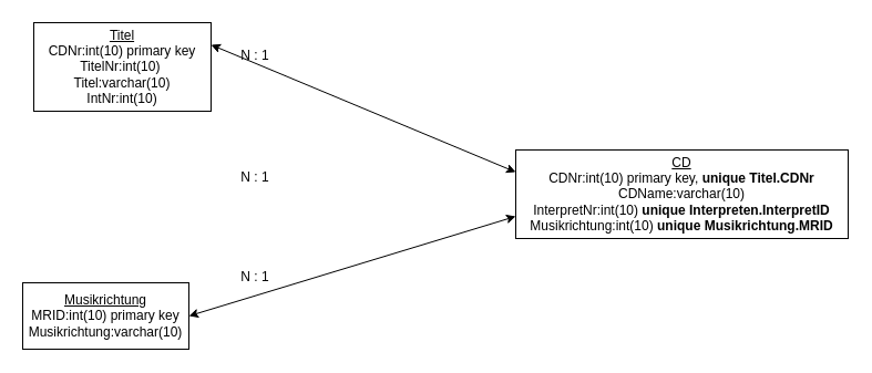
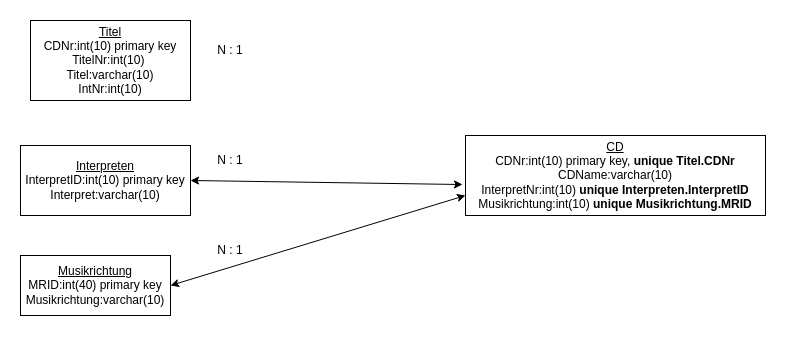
  <mxCell id="0" />
  <mxCell id="1" parent="0" />
  <mxCell id="2" value="&lt;u&gt;Titel&lt;/u&gt;&lt;br&gt;CDNr:int(10) primary key&lt;br&gt;TitelNr:int(10)&amp;nbsp;&lt;br&gt;Titel:varchar(10)&lt;br&gt;IntNr:int(10)" style="rounded=0;whiteSpace=wrap;html=1;" vertex="1" parent="1"><mxGeometry x="30" y="20" width="160" height="80" as="geometry" /></mxCell>
  <mxCell id="3" value="&lt;u&gt;CD&lt;/u&gt;&lt;br&gt;CDNr:int(10) primary key, &lt;b&gt;unique Titel.CDNr&lt;/b&gt;&lt;br&gt;CDName:varchar(10)&lt;br&gt;InterpretNr:int(10) &lt;b&gt;unique Interpreten.InterpretID&lt;/b&gt;&lt;br&gt;Musikrichtung:int(10) &lt;b&gt;unique Musikrichtung.MRID&lt;/b&gt;" style="rounded=0;whiteSpace=wrap;html=1;" vertex="1" parent="1"><mxGeometry x="465" y="135" width="300" height="80" as="geometry" /></mxCell>
- <mxCell id="5" value="&lt;u&gt;Musikrichtung&lt;/u&gt;&lt;br&gt;MRID:int(10) primary key&lt;br&gt;Musikrichtung:varchar(10)" style="rounded=0;whiteSpace=wrap;html=1;" vertex="1" parent="1"><mxGeometry x="20" y="255" width="150" height="60" as="geometry" /></mxCell>
+ <mxCell id="4" value="&lt;u&gt;Interpreten&lt;/u&gt;&lt;br&gt;InterpretID:int(10) primary key&lt;br&gt;Interpret:varchar(10)" style="rounded=0;whiteSpace=wrap;html=1;" vertex="1" parent="1"><mxGeometry x="20" y="145" width="170" height="70" as="geometry" /></mxCell>
+ <mxCell id="5" value="&lt;u&gt;Musikrichtung&lt;/u&gt;&lt;br&gt;MRID:int(40) primary key&lt;br&gt;Musikrichtung:varchar(10)" style="rounded=0;whiteSpace=wrap;html=1;" vertex="1" parent="1"><mxGeometry x="20" y="255" width="150" height="60" as="geometry" /></mxCell>
+ <mxCell id="6" value="" style="endArrow=classic;startArrow=classic;html=1;rounded=0;entryX=-0.01;entryY=0.613;entryDx=0;entryDy=0;entryPerimeter=0;exitX=1;exitY=0.5;exitDx=0;exitDy=0;" edge="1" parent="1" source="4" target="3"><mxGeometry width="50" height="50" relative="1" as="geometry"><mxPoint x="260" y="-65" as="sourcePoint" /><mxPoint x="310" y="-115" as="targetPoint" /></mxGeometry></mxCell>
  <mxCell id="7" value="N : 1" style="text;html=1;strokeColor=none;fillColor=none;align=center;verticalAlign=middle;whiteSpace=wrap;rounded=0;" vertex="1" parent="1"><mxGeometry x="200" y="35" width="60" height="30" as="geometry" /></mxCell>
  <mxCell id="8" value="N : 1" style="text;html=1;strokeColor=none;fillColor=none;align=center;verticalAlign=middle;whiteSpace=wrap;rounded=0;" vertex="1" parent="1"><mxGeometry x="200" y="145" width="60" height="30" as="geometry" /></mxCell>
  <mxCell id="9" value="N : 1" style="text;html=1;strokeColor=none;fillColor=none;align=center;verticalAlign=middle;whiteSpace=wrap;rounded=0;" vertex="1" parent="1"><mxGeometry x="200" y="235" width="60" height="30" as="geometry" /></mxCell>
  <mxCell id="10" value="" style="endArrow=classic;startArrow=classic;html=1;rounded=0;entryX=0;entryY=0.75;entryDx=0;entryDy=0;exitX=1;exitY=0.5;exitDx=0;exitDy=0;" edge="1" parent="1" source="5" target="3"><mxGeometry width="50" height="50" relative="1" as="geometry"><mxPoint x="180" y="-29.04" as="sourcePoint" /><mxPoint x="437" y="-15" as="targetPoint" /></mxGeometry></mxCell>
- <mxCell id="11" value="" style="endArrow=classic;startArrow=classic;html=1;rounded=0;entryX=0;entryY=0.25;entryDx=0;entryDy=0;exitX=1;exitY=0.25;exitDx=0;exitDy=0;" edge="1" parent="1" source="2" target="3"><mxGeometry width="50" height="50" relative="1" as="geometry"><mxPoint x="200" y="135" as="sourcePoint" /><mxPoint x="567" y="114.04" as="targetPoint" /></mxGeometry></mxCell>
